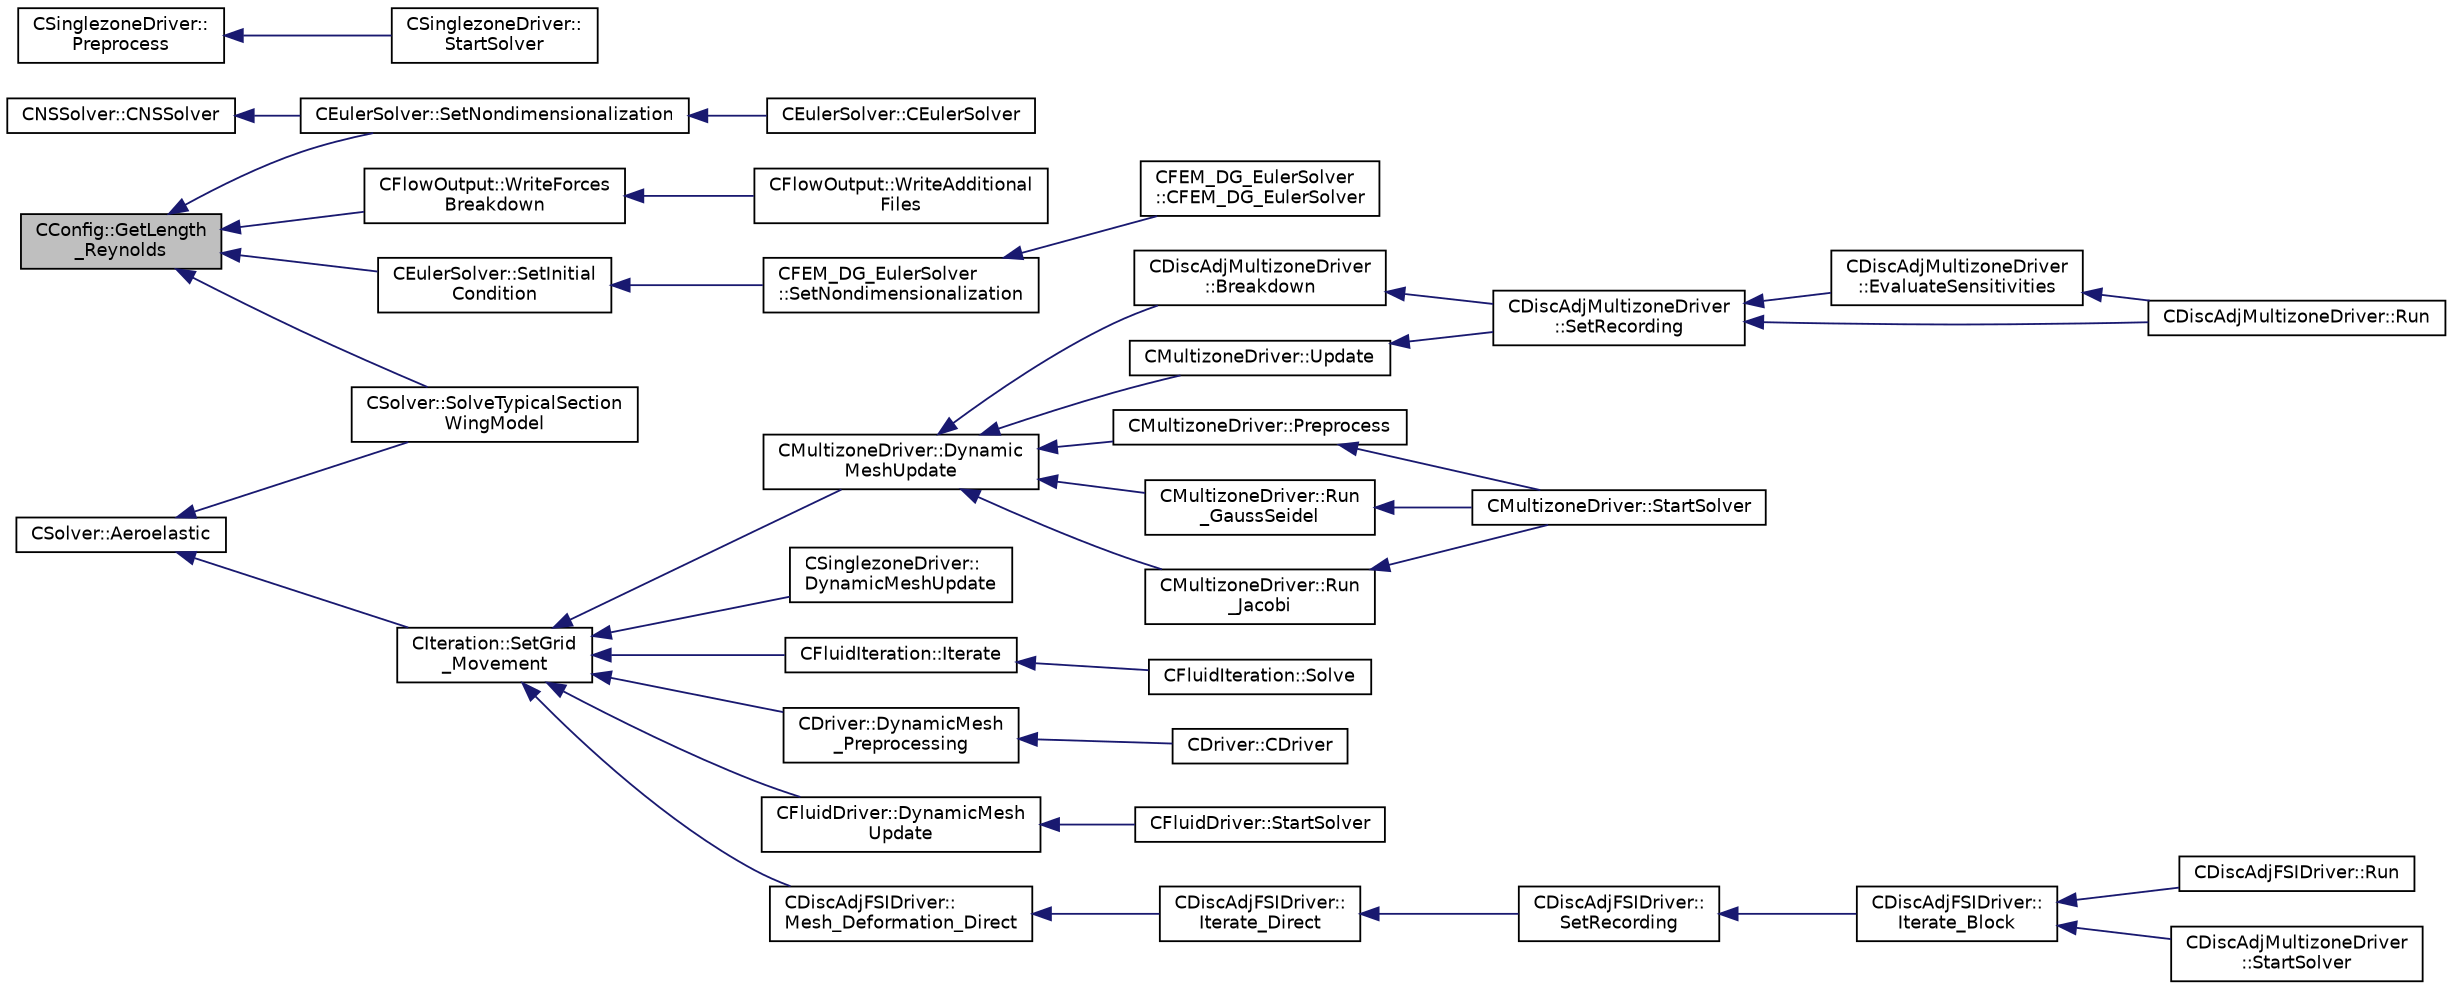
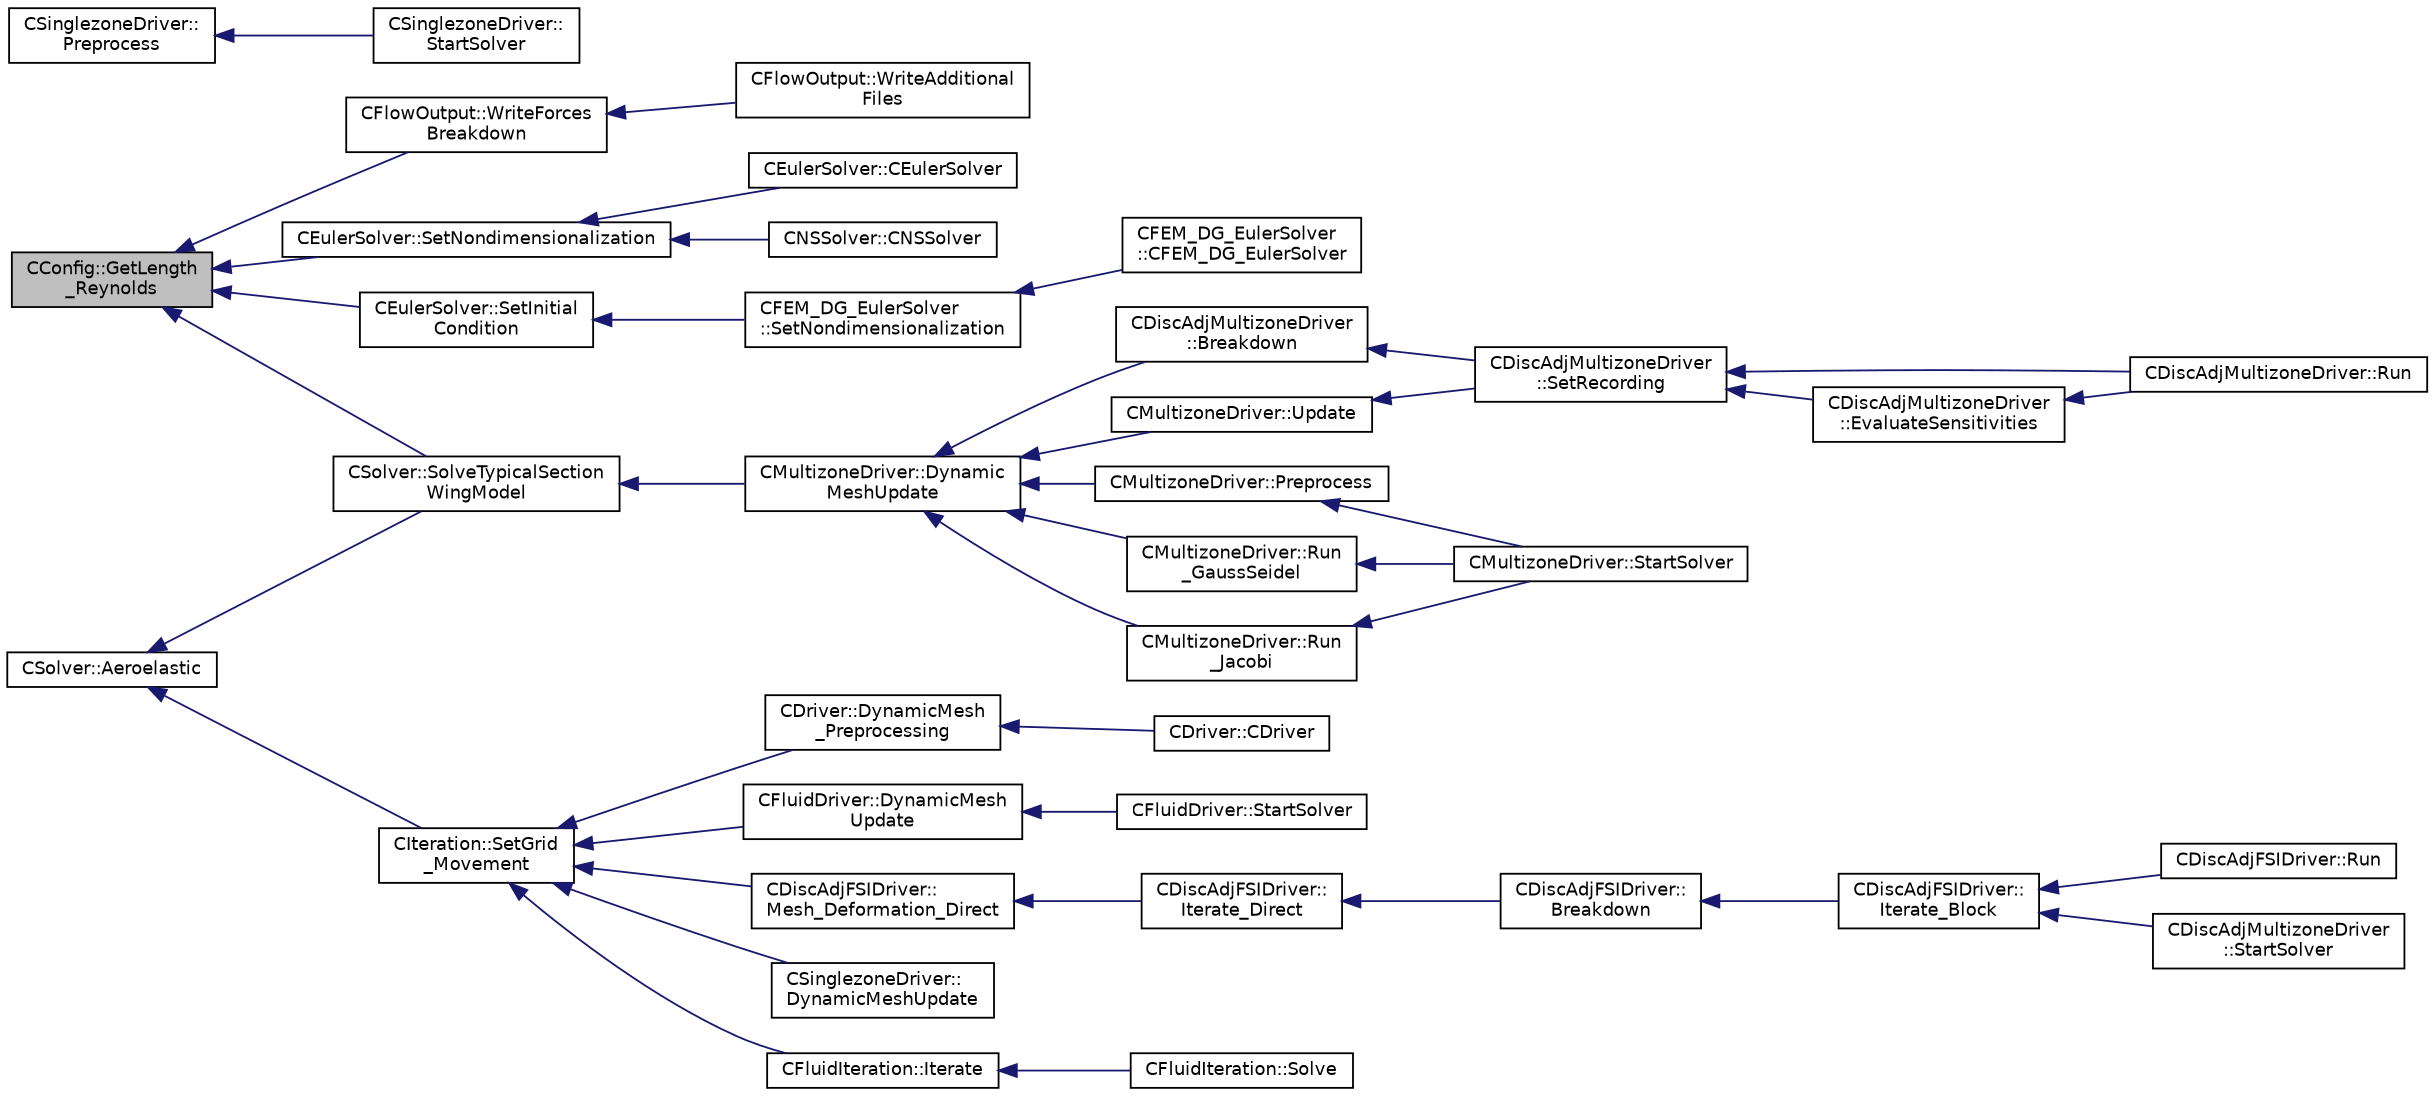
  digraph {
    rankdir=LR
    node [color=black fillcolor=white fontname=Helvetica fontsize=10 shape=record style=filled]
    edge [color=midnightblue dir=back fontname=Helvetica fontsize=10 labelfontname=Helvetica labelfontsize=10 style=solid]
    n1 [fillcolor=grey75 fontcolor=black height=0.2 label="CConfig::GetLength\l_Reynolds" width=0.4]
    n2 [height=0.2 label="CFlowOutput::WriteForces\lBreakdown" width=0.4]
    n3 [height=0.2 label="CEulerSolver::SetNondimensionalization" width=0.4]
    n4 [height=0.2 label="CEulerSolver::SetInitial\lCondition" width=0.4]
    n5 [height=0.2 label="CSolver::SolveTypicalSection\lWingModel" width=0.4]
    n6 [height=0.2 label="CFlowOutput::WriteAdditional\lFiles" width=0.4]
    n7 [height=0.2 label="CEulerSolver::CEulerSolver" width=0.4]
    n8 [height=0.2 label="CNSSolver::CNSSolver" width=0.4]
    n9 [height=0.2 label="CFEM_DG_EulerSolver\l::SetNondimensionalization" width=0.4]
    n10 [height=0.2 label="CFEM_DG_EulerSolver\l::CFEM_DG_EulerSolver" width=0.4]
    n11 [height=0.2 label="CSolver::Aeroelastic" width=0.4]
    n12 [height=0.2 label="CIteration::SetGrid\l_Movement" width=0.4]
    n13 [height=0.2 label="CDriver::DynamicMesh\l_Preprocessing" width=0.4]
    n14 [height=0.2 label="CFluidDriver::DynamicMesh\lUpdate" width=0.4]
    n15 [height=0.2 label="CDiscAdjFSIDriver::\lMesh_Deformation_Direct" width=0.4]
    n16 [height=0.2 label="CMultizoneDriver::Dynamic\lMeshUpdate" width=0.4]
    n17 [height=0.2 label="CSinglezoneDriver::\lDynamicMeshUpdate" width=0.4]
    n18 [height=0.2 label="CFluidIteration::Iterate" width=0.4]
    n19 [height=0.2 label="CDriver::CDriver" width=0.4]
    n20 [height=0.2 label="CFluidDriver::StartSolver" width=0.4]
    n21 [height=0.2 label="CDiscAdjFSIDriver::\lIterate_Direct" width=0.4]
    n22 [height=0.2 label="CDiscAdjMultizoneDriver\l::Breakdown" width=0.4]
    n23 [height=0.2 label="CMultizoneDriver::Preprocess" width=0.4]
    n24 [height=0.2 label="CMultizoneDriver::Run\l_GaussSeidel" width=0.4]
    n25 [height=0.2 label="CMultizoneDriver::Run\l_Jacobi" width=0.4]
    n26 [height=0.2 label="CMultizoneDriver::Update" width=0.4]
    n27 [height=0.2 label="CFluidIteration::Solve" width=0.4]
-   n28 [height=0.2 label="CDiscAdjFSIDriver::\lSetRecording" width=0.4]
+   n28 [height=0.2 label="CDiscAdjFSIDriver::\lBreakdown" width=0.4]
    n29 [height=0.2 label="CDiscAdjFSIDriver::\lIterate_Block" width=0.4]
    n30 [height=0.2 label="CDiscAdjFSIDriver::Run" width=0.4]
    n31 [height=0.2 label="CDiscAdjMultizoneDriver\l::StartSolver" width=0.4]
    n32 [height=0.2 label="CDiscAdjMultizoneDriver\l::SetRecording" width=0.4]
    n33 [height=0.2 label="CMultizoneDriver::StartSolver" width=0.4]
    n34 [height=0.2 label="CDiscAdjMultizoneDriver::Run" width=0.4]
    n35 [height=0.2 label="CDiscAdjMultizoneDriver\l::EvaluateSensitivities" width=0.4]
    n36 [height=0.2 label="CSinglezoneDriver::\lPreprocess" width=0.4]
    n37 [height=0.2 label="CSinglezoneDriver::\lStartSolver" width=0.4]
    n1 -> n2
    n1 -> n3
    n1 -> n4
    n1 -> n5
    n2 -> n6
    n3 -> n7
-   n8 -> n3
+   n3 -> n8
    n4 -> n9
    n9 -> n10
    n11 -> n5
    n11 -> n12
    n12 -> n13
    n12 -> n14
    n12 -> n15
-   n12 -> n16
+   n5 -> n16
    n12 -> n17
    n12 -> n18
    n13 -> n19
    n14 -> n20
    n15 -> n21
    n16 -> n22
    n16 -> n23
    n16 -> n24
    n16 -> n25
    n16 -> n26
    n18 -> n27
    n21 -> n28
    n22 -> n32
    n23 -> n33
    n24 -> n33
    n25 -> n33
    n26 -> n32
    n28 -> n29
    n29 -> n30
    n29 -> n31
    n32 -> n34
    n32 -> n35
    n35 -> n34
    n36 -> n37
  }
